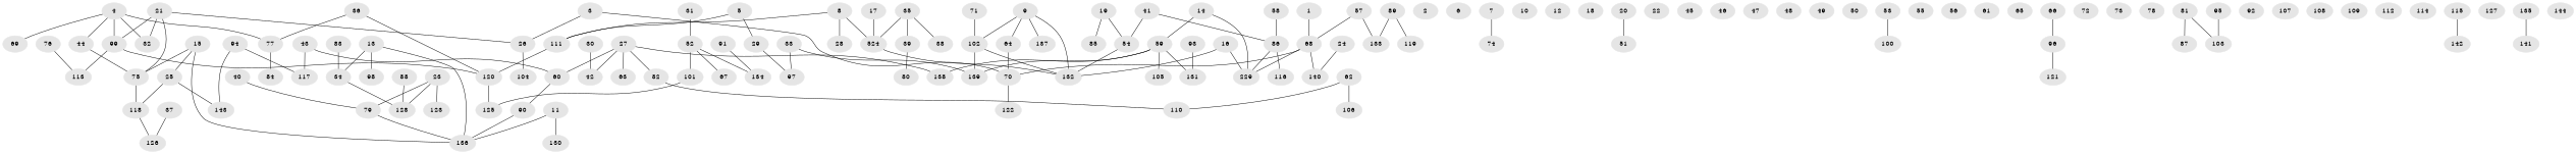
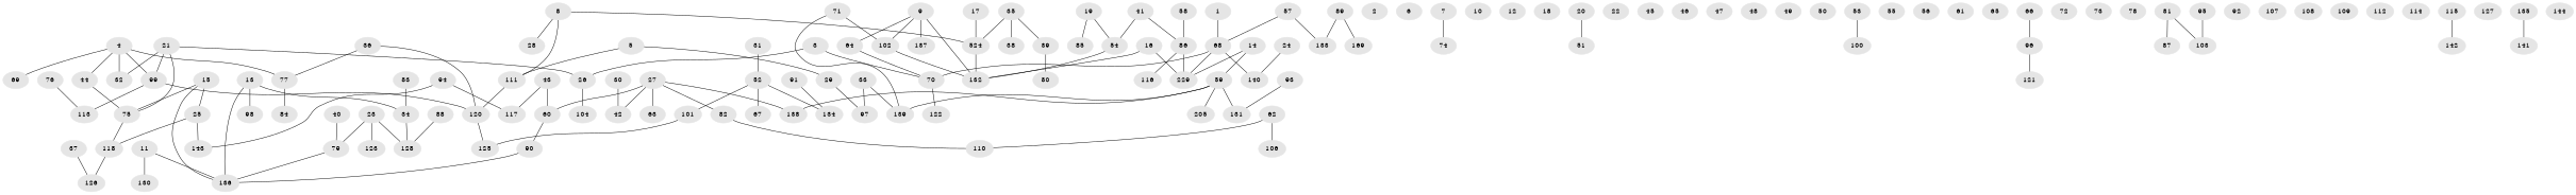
  graph {
    node [color=gray90 style=filled]
    1
    68
    70
    n4 [label=229]
    140
    2
    3
    26
    104
    122
    4
    32
    44
    69
    77
    99
    75
    84
    120
    113
    5
    29
    111
    97
    6
    7
    74
    8
    28
    n30 [label=524]
    132
    9
    64
    102
    137
    139
    10
    11
    130
    136
    12
    13
    34
    98
    128
    14
    59
    138
-   105
+   105 [label=205]
    131
    15
    25
    24
    118
    16
    17
    18
    19
    54
    85
    20
    51
    21
    22
    23
    79
    123
    143
    126
    27
    42
    60
    63
    82
    90
    110
    30
    31
    52
    67
    101
    134
    33
    35
    38
    39
    80
    36
    125
    37
    40
    41
    86
    116
    43
    117
    45
    46
    47
    48
    49
    50
    53
    100
    55
    56
    57
    133
    58
    61
    62
    106
    65
    66
    96
    121
    71
    72
    73
    76
    78
    81
    87
    103
    83
    88
    89
-   119
+   119 [label=169]
    91
    92
    93
    94
    95
    107
    108
    109
    112
    114
    115
    142
    127
    135
    141
    144
    1 -- 68
    68 -- 70
    68 -- n4
    68 -- 140
    70 -- 122
    3 -- 70
    3 -- 26
    26 -- 104
    4 -- 32
    4 -- 44
    4 -- 69
    4 -- 77
    4 -- 99
    44 -- 75
    77 -- 84
    99 -- 120
    99 -- 113
    75 -- 118
    120 -- 125
    5 -- 29
    5 -- 111
    29 -- 97
    111 -- 120
    7 -- 74
    8 -- 111
    8 -- 28
    8 -- n30
    n30 -- 132
    9 -- 132
    9 -- 64
    9 -- 102
    9 -- 137
    64 -- 70
    102 -- 132
-   102 -- 139
+   71 -- 139
    11 -- 130
    11 -- 136
    13 -- 136
    13 -- 34
    13 -- 98
    34 -- 128
    14 -- n4
    14 -- 59
    59 -- 139
    59 -- 138
    59 -- 105
    59 -- 131
    15 -- 75
    15 -- 136
    15 -- 25
    25 -- 118
    25 -- 143
    24 -- 140
    118 -- 126
    16 -- n4
    16 -- 132
    17 -- n30
    19 -- 54
    19 -- 85
    54 -- 132
    20 -- 51
    21 -- 26
    21 -- 32
    21 -- 99
    21 -- 75
    23 -- 128
    23 -- 79
    23 -- 123
    79 -- 136
    27 -- 138
    27 -- 42
    27 -- 60
    27 -- 63
    27 -- 82
    60 -- 90
    82 -- 110
    90 -- 136
    30 -- 42
    31 -- 52
    52 -- 67
    52 -- 101
    52 -- 134
    101 -- 125
    33 -- 97
    33 -- 139
    35 -- n30
    35 -- 38
    35 -- 39
    39 -- 80
    36 -- 77
    36 -- 120
    37 -- 126
    40 -- 79
    41 -- 54
    41 -- 86
    86 -- n4
    86 -- 116
    43 -- 60
    43 -- 117
    53 -- 100
    57 -- 68
    57 -- 133
    58 -- 86
    62 -- 110
    62 -- 106
    66 -- 96
    96 -- 121
    71 -- 102
    76 -- 113
    81 -- 87
    81 -- 103
    83 -- 34
    88 -- 128
    89 -- 133
    89 -- 119
    91 -- 134
    93 -- 131
    94 -- 143
    94 -- 117
    95 -- 103
    115 -- 142
    135 -- 141
  }
